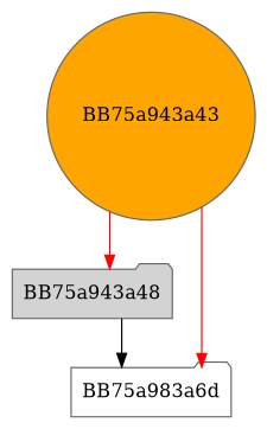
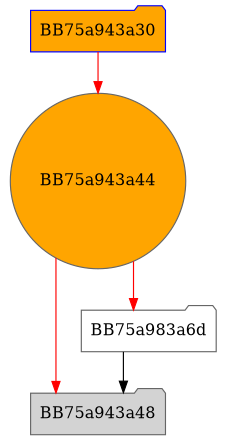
  digraph {
    splines=ortho
    node [color=gray40 fillcolor=orange shape=folder style=filled]
    edge [color=red]
-   BB75a943a43 [shape=circle]
+   BB75a943a30 [color=blue]
+   BB75a943a43 [shape=circle label=BB75a943a44]
    BB75a943a48 [fillcolor=lightgrey]
    n4 [fillcolor=white label=BB75a983a6d]
+   BB75a943a30 -> BB75a943a43
    BB75a943a43 -> BB75a943a48
    BB75a943a43 -> n4
-   BB75a943a48 -> n4 [color=black]
+   n4 -> BB75a943a48 [color=black]
  }
